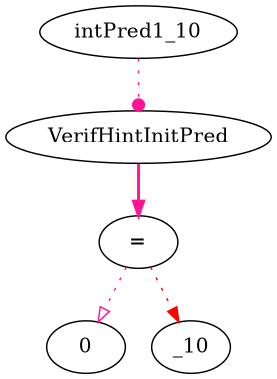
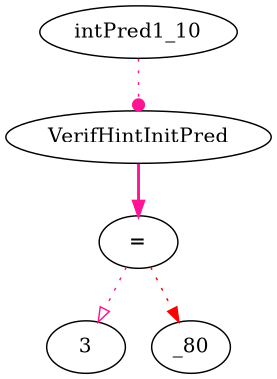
  digraph {
    edge [arrowhead=normal color=deeppink style=dotted]
    n1 [label=intPred1_10]
    n2 [label=VerifHintInitPred]
    n3 [label="="]
-   n4 [label=0]
-   n5 [label=_10]
+   n4 [label=3]
+   n5 [label=_80]
    n1 -> n2 [arrowhead=dot]
    n2 -> n3 [style=bold]
    n3 -> n4 [arrowhead=onormal]
    n3 -> n5 [color=red]
  }
